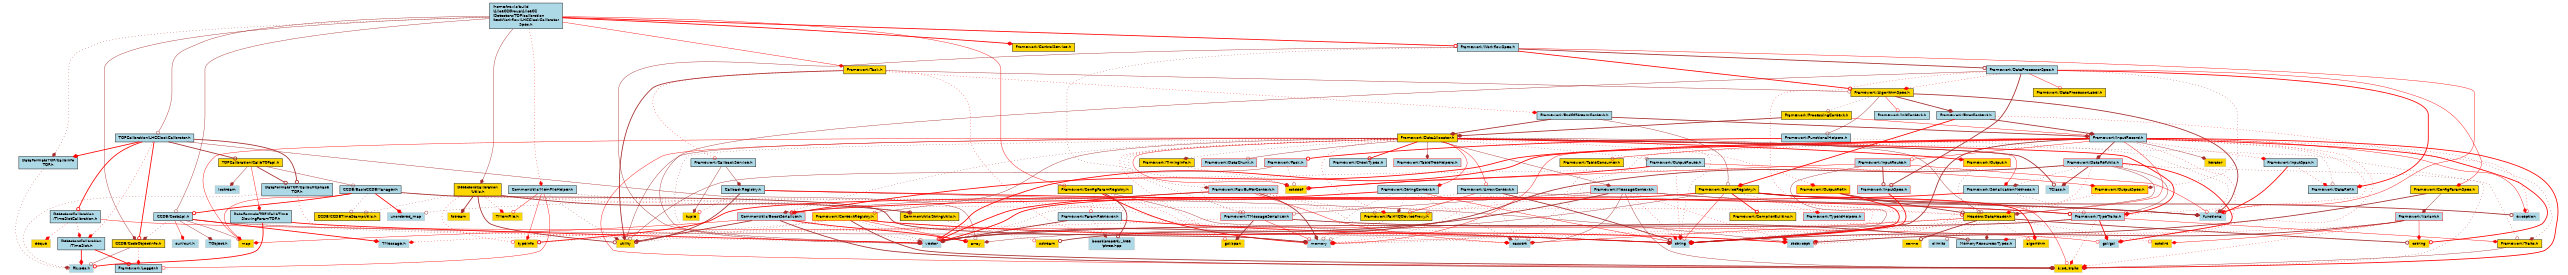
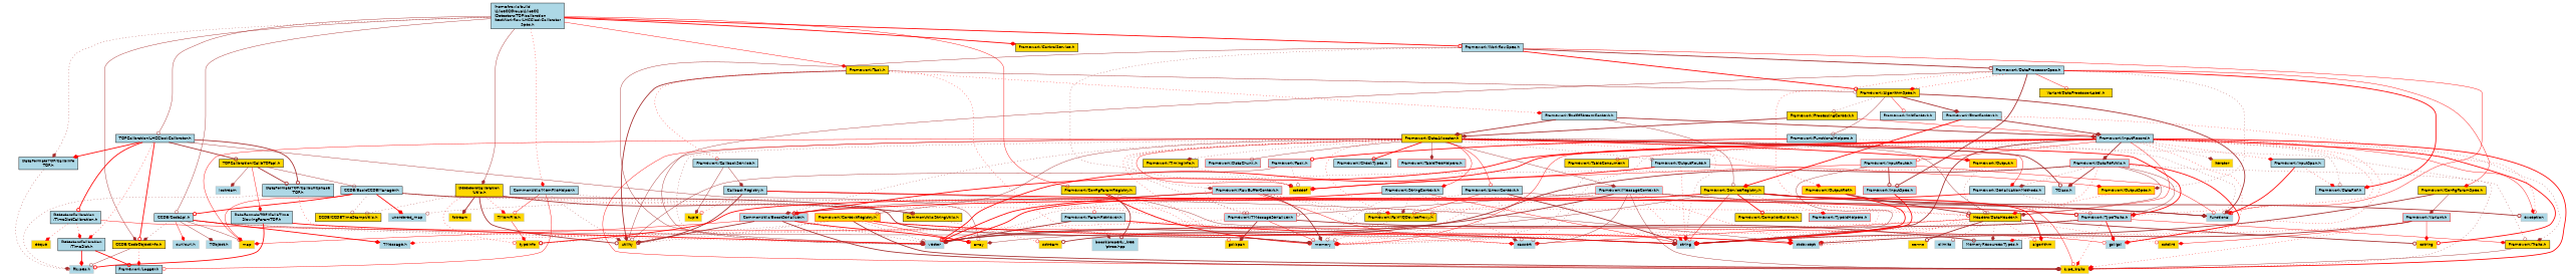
  digraph {
    node [color=black fillcolor=lightblue fontname=Helvetica fontsize=10 shape=record style=filled]
    edge [arrowhead=odot color=brown fontname=Helvetica fontsize=10 labelfontname=Helvetica labelfontsize=10 style=dotted]
    n1 [fontcolor=black height=0.2 label="/home/travis/build\l/AliceO2Group/AliceO2\l/Detectors/TOF/calibration\l/testWorkflow/LHCClockCalibrator\lSpec.h" width=0.4]
    n2 [height=0.2 label="TOFCalibration/LHCClockCalibrator.h" width=0.4]
    n3 [height=0.2 label="DataFormatsTOF/CalibInfo\lTOF.h" width=0.4]
    n4 [height=0.2 label="CCDB/CcdbApi.h" width=0.4]
    n5 [fillcolor=gold height=0.2 label="CCDB/CcdbObjectInfo.h" width=0.4]
    n6 [fillcolor=gold height=0.2 label="DetectorsCalibration\l/Utils.h" width=0.4]
    n7 [height=0.2 label="CommonUtils/MemFileHelper.h" width=0.4]
    n8 [fillcolor=gold height=0.2 label="Framework/Task.h" width=0.4]
    n9 [fillcolor=gold height=0.2 label="Framework/ConfigParamRegistry.h" width=0.4]
    n10 [fillcolor=gold height=0.2 label="Framework/ControlService.h" width=0.4]
    n11 [height=0.2 label="Framework/WorkflowSpec.h" width=0.4]
    n12 [height=0.2 label="DetectorsCalibration\l/TimeSlotCalibration.h" width=0.4]
    n13 [height=0.2 label="DetectorsCalibration\l/TimeSlot.h" width=0.4]
    n14 [fillcolor=gold height=0.2 label="TOFCalibration/CalibTOFapi.h" width=0.4]
    n15 [height=0.2 label="DataFormatsTOF/CalibLHCphase\lTOF.h" width=0.4]
    n16 [color=grey75 fillcolor=gold height=0.2 label=array width=0.4]
    n17 [color=grey75 height=0.2 label="Rtypes.h" width=0.4]
    n18 [color=grey75 height=0.2 label=string width=0.4]
    n19 [color=grey75 height=0.2 label=memory width=0.4]
    n20 [color=grey75 fillcolor=gold height=0.2 label=map width=0.4]
    n21 [color=grey75 height=0.2 label="curl/curl.h" width=0.4]
    n22 [color=grey75 height=0.2 label="TObject.h" width=0.4]
    n23 [color=grey75 height=0.2 label="TMessage.h" width=0.4]
    n24 [height=0.2 label="Framework/Logger.h" width=0.4]
    n25 [fillcolor=gold height=0.2 label="CCDB/CCDBTimeStampUtils.h" width=0.4]
    n26 [color=grey75 fillcolor=gold height=0.2 label=typeinfo width=0.4]
    n27 [color=grey75 fillcolor=gold height=0.2 label=utility width=0.4]
    n28 [color=grey75 fillcolor=gold height=0.2 label=fstream width=0.4]
    n29 [color=grey75 fillcolor=gold height=0.2 label="TMemFile.h" width=0.4]
    n30 [fillcolor=gold height=0.2 label="Headers/DataHeader.h" width=0.4]
    n31 [fillcolor=gold height=0.2 label="CommonUtils/StringUtils.h" width=0.4]
    n32 [fillcolor=gold height=0.2 label="Framework/AlgorithmSpec.h" width=0.4]
    n33 [height=0.2 label="Framework/CallbackService.h" width=0.4]
    n34 [height=0.2 label="Framework/EndOfStreamContext.h" width=0.4]
    n35 [color=grey75 height=0.2 label=cassert width=0.4]
    n36 [height=0.2 label="Framework/ParamRetriever.h" width=0.4]
    n37 [color=grey75 height=0.2 label="boost/property_tree\l/ptree.hpp" width=0.4]
    n38 [color=grey75 height=0.2 label=vector width=0.4]
    n39 [color=grey75 height=0.2 label=functional width=0.4]
    n40 [color=grey75 fillcolor=gold height=0.2 label=cstddef width=0.4]
    n41 [height=0.2 label="Framework/DataProcessorSpec.h" width=0.4]
    n42 [color=grey75 fillcolor=gold height=0.2 label=deque width=0.4]
    n43 [color=grey75 height=0.2 label="gsl/gsl" width=0.4]
    n44 [color=grey75 height=0.2 label=iostream width=0.4]
    n45 [height=0.2 label="CCDB/BasicCCDBManager.h" width=0.4]
    n46 [height=0.2 label="DataFormatsTOF/CalibTime\lSlewingParamTOF.h" width=0.4]
    n47 [color=grey75 height=0.2 label=unordered_map width=0.4]
    n48 [color=grey75 fillcolor=gold height=0.2 label=cstdint width=0.4]
    n49 [color=grey75 fillcolor=gold height=0.2 label=cstring width=0.4]
    n50 [color=grey75 fillcolor=gold height=0.2 label=algorithm width=0.4]
    n51 [color=grey75 height=0.2 label=stdexcept width=0.4]
    n52 [color=grey75 height=0.2 label=climits width=0.4]
    n53 [height=0.2 label="MemoryResources/Types.h" width=0.4]
    n54 [color=grey75 fillcolor=gold height=0.2 label=cerrno width=0.4]
    n55 [color=grey75 fillcolor=gold height=0.2 label=sstream width=0.4]
    n56 [fillcolor=gold height=0.2 label="Framework/ProcessingContext.h" width=0.4]
    n57 [height=0.2 label="Framework/ErrorContext.h" width=0.4]
    n58 [height=0.2 label="Framework/InitContext.h" width=0.4]
    n59 [height=0.2 label="Framework/FunctionalHelpers.h" width=0.4]
    n60 [height=0.2 label="CallbackRegistry.h" width=0.4]
    n61 [color=grey75 fillcolor=gold height=0.2 label=tuple width=0.4]
    n62 [height=0.2 label="Framework/InputRecord.h" width=0.4]
    n63 [fillcolor=gold height=0.2 label="Framework/DataAllocator.h" width=0.4]
    n64 [fillcolor=gold height=0.2 label="Framework/ServiceRegistry.h" width=0.4]
    n65 [color=grey75 height=0.2 label=exception width=0.4]
    n66 [color=red height=0.2 label="Framework/Pack.h" width=0.4]
    n67 [height=0.2 label="Framework/DataRef.h" width=0.4]
    n68 [color=red height=0.2 label="Framework/DataRefUtils.h" width=0.4]
    n69 [color=red height=0.2 label="Framework/TypeTraits.h" width=0.4]
    n70 [color=grey75 fillcolor=gold height=0.2 label=type_traits width=0.4]
    n71 [fillcolor=gold height=0.2 label="Framework/Traits.h" width=0.4]
    n72 [color=red height=0.2 label="CommonUtils/BoostSerializer.h" width=0.4]
    n73 [color=red height=0.2 label="Framework/InputRoute.h" width=0.4]
    n74 [height=0.2 label="Framework/InputSpan.h" width=0.4]
    n75 [fillcolor=gold height=0.2 label="Framework/TableConsumer.h" width=0.4]
    n76 [color=grey75 fillcolor=gold height=0.2 label=iterator width=0.4]
    n77 [color=red height=0.2 label="Framework/TMessageSerializer.h" width=0.4]
    n78 [height=0.2 label="Framework/SerializationMethods.h" width=0.4]
    n79 [color=grey75 height=0.2 label="TClass.h" width=0.4]
    n80 [color=grey75 fillcolor=gold height=0.2 label="gsl/span" width=0.4]
    n81 [color=red fillcolor=gold height=0.2 label="Framework/ContextRegistry.h" width=0.4]
    n82 [color=red height=0.2 label="Framework/MessageContext.h" width=0.4]
    n83 [fillcolor=gold height=0.2 label="Framework/FairMQDeviceProxy.h" width=0.4]
    n84 [height=0.2 label="Framework/StringContext.h" width=0.4]
    n85 [height=0.2 label="Framework/ArrowContext.h" width=0.4]
    n86 [color=red height=0.2 label="Framework/RawBufferContext.h" width=0.4]
    n87 [color=red fillcolor=gold height=0.2 label="Framework/Output.h" width=0.4]
    n88 [color=red fillcolor=gold height=0.2 label="Framework/OutputRef.h" width=0.4]
    n89 [height=0.2 label="Framework/OutputRoute.h" width=0.4]
    n90 [color=red height=0.2 label="Framework/DataChunk.h" width=0.4]
    n91 [fillcolor=gold height=0.2 label="Framework/TimingInfo.h" width=0.4]
    n92 [height=0.2 label="Framework/CheckTypes.h" width=0.4]
    n93 [color=red height=0.2 label="Framework/TableTreeHelpers.h" width=0.4]
    n94 [color=red height=0.2 label="Framework/InputSpec.h" width=0.4]
    n95 [color=red fillcolor=gold height=0.2 label="Framework/OutputSpec.h" width=0.4]
    n96 [fillcolor=gold height=0.2 label="Framework/CompilerBuiltins.h" width=0.4]
    n97 [color=red height=0.2 label="Framework/TypeIdHelpers.h" width=0.4]
    n98 [fillcolor=gold height=0.2 label="Framework/ConfigParamSpec.h" width=0.4]
-   n99 [fillcolor=gold height=0.2 label="Framework/DataProcessorLabel.h" width=0.4]
+   n99 [fillcolor=gold height=0.2 label="Variant/DataProcessorLabel.h" width=0.4]
    n100 [color=red height=0.2 label="Framework/Variant.h" width=0.4]
    n1 -> n2 [style=solid]
    n1 -> n3 [arrowhead=diamond]
    n1 -> n4 [style=solid]
    n1 -> n5 [arrowhead=diamond style=solid]
    n1 -> n6 [arrowhead=diamond style=solid]
    n1 -> n7 [arrowhead=diamond color=red]
    n1 -> n8 [arrowhead=diamond color=red style=solid]
    n1 -> n9 [color=red style=solid]
    n1 -> n10 [arrowhead=diamond color=red style=bold]
    n1 -> n11 [color=red style=bold]
    n2 -> n3 [arrowhead=diamond color=red style=bold]
    n2 -> n5 [color=red style=bold]
    n2 -> n12 [color=red style=bold]
    n2 -> n13 [arrowhead=diamond color=red]
    n2 -> n14 [style=bold]
    n2 -> n15 [style=bold]
    n2 -> n16 [style=solid]
    n3 -> n17
    n4 -> n5 [arrowhead=diamond]
    n4 -> n18 [style=solid]
    n4 -> n19
    n4 -> n20 [style=solid]
    n4 -> n21 [arrowhead=diamond color=red style=solid]
    n4 -> n22 [arrowhead=diamond style=solid]
    n4 -> n23 [arrowhead=diamond color=red style=bold]
    n5 -> n17 [style=solid]
    n5 -> n24 [arrowhead=diamond color=red]
    n6 -> n25
    n6 -> n26 [color=red]
    n6 -> n27 [style=bold]
    n6 -> n28 [arrowhead=diamond style=bold]
    n6 -> n29 [arrowhead=diamond color=red]
    n6 -> n30 [color=red]
    n6 -> n31 [style=bold]
    n7 -> n24 [color=red style=solid]
-   n7 -> n26 [arrowhead=diamond color=red style=solid]
+   n29 -> n26 [arrowhead=diamond color=red style=solid]
    n7 -> n27 [arrowhead=diamond]
    n7 -> n29 [color=red style=solid]
    n7 -> n31 [arrowhead=diamond]
    n8 -> n19 [color=red]
    n8 -> n27 [arrowhead=diamond style=bold]
    n8 -> n32 [style=solid]
    n8 -> n33 [color=red]
    n8 -> n34 [arrowhead=diamond color=red]
    n9 -> n18 [arrowhead=diamond style=solid]
    n9 -> n19 [color=red style=bold]
    n9 -> n35 [arrowhead=diamond color=red]
    n9 -> n36 [color=red]
    n9 -> n37 [style=bold]
    n11 -> n32 [color=red style=bold]
    n11 -> n38 [style=solid]
    n11 -> n39 [arrowhead=diamond color=red style=solid]
    n11 -> n40
    n11 -> n41 [style=bold]
    n12 -> n13 [arrowhead=diamond color=red]
    n12 -> n42 [arrowhead=diamond color=red]
    n12 -> n43 [color=red style=solid]
    n13 -> n17 [arrowhead=diamond color=red style=bold]
    n13 -> n24 [color=red style=bold]
    n14 -> n15 [style=bold]
    n14 -> n44 [arrowhead=diamond style=solid]
    n14 -> n45 [style=solid]
    n14 -> n46 [arrowhead=diamond color=red style=solid]
    n15 -> n17 [arrowhead=diamond]
    n15 -> n38 [arrowhead=diamond color=red]
    n30 -> n18 [arrowhead=diamond]
    n30 -> n19 [arrowhead=diamond color=red]
    n30 -> n35 [arrowhead=diamond color=red style=solid]
    n30 -> n48 [color=red]
    n30 -> n49 [style=bold]
    n30 -> n50 [color=red]
    n30 -> n51 [arrowhead=diamond color=red]
    n30 -> n52
    n30 -> n53 [arrowhead=diamond]
    n30 -> n54 [style=bold]
    n31 -> n55 [color=red]
    n32 -> n39 [arrowhead=diamond style=bold]
    n32 -> n56
    n32 -> n57 [arrowhead=diamond style=bold]
    n32 -> n58 [color=red style=solid]
    n32 -> n59 [style=solid]
    n33 -> n60 [arrowhead=diamond style=solid]
    n33 -> n61 [arrowhead=diamond style=solid]
    n34 -> n62 [arrowhead=diamond style=bold]
    n34 -> n63 [arrowhead=diamond style=bold]
    n34 -> n64 [style=solid]
    n36 -> n18 [arrowhead=diamond color=red style=bold]
    n36 -> n37 [arrowhead=diamond]
    n36 -> n38 [style=bold]
    n41 -> n18 [color=red]
    n41 -> n32 [arrowhead=diamond color=red]
    n41 -> n38 [style=solid]
    n41 -> n67 [arrowhead=diamond color=red style=bold]
    n41 -> n94 [style=bold]
    n41 -> n95 [arrowhead=diamond]
    n41 -> n98 [arrowhead=diamond color=red style=solid]
    n41 -> n99 [color=red style=solid]
    n45 -> n4 [color=red style=bold]
    n45 -> n18
    n45 -> n19 [arrowhead=diamond style=bold]
    n45 -> n20 [arrowhead=diamond color=red style=solid]
    n45 -> n25
    n45 -> n47 [arrowhead=diamond color=red style=bold]
    n46 -> n17 [color=red style=bold]
    n46 -> n38 [arrowhead=diamond color=red style=bold]
    n56 -> n62 [color=red style=solid]
    n56 -> n63 [arrowhead=diamond style=bold]
    n57 -> n62 [arrowhead=diamond style=bold]
    n57 -> n64 [arrowhead=diamond color=red style=bold]
    n57 -> n65 [color=red]
    n59 -> n39
    n59 -> n66 [color=red style=bold]
    n60 -> n27 [style=bold]
    n60 -> n51 [arrowhead=diamond style=solid]
    n60 -> n61 [color=red]
    n60 -> n69 [color=red style=bold]
    n62 -> n18 [style=bold]
    n62 -> n19 [arrowhead=diamond color=red style=solid]
    n62 -> n30 [color=red style=solid]
    n62 -> n35
    n62 -> n38 [color=red style=bold]
    n62 -> n43 [color=red]
    n62 -> n49 [color=red style=bold]
    n62 -> n53 [arrowhead=diamond color=red]
    n62 -> n65 [arrowhead=diamond color=red style=solid]
    n62 -> n67
    n62 -> n68 [arrowhead=diamond style=bold]
    n62 -> n69 [color=red]
    n62 -> n70 [arrowhead=diamond color=red style=bold]
    n62 -> n71 [arrowhead=diamond]
    n62 -> n72 [arrowhead=diamond color=red style=bold]
    n62 -> n73 [color=red style=solid]
    n62 -> n74 [arrowhead=diamond color=red]
    n62 -> n75 [color=red style=solid]
-   n62 -> n76 [arrowhead=diamond style=solid]
+   n62 -> n76 [arrowhead=diamond]
    n63 -> n18 [arrowhead=diamond]
    n63 -> n20 [color=red style=solid]
    n63 -> n27 [style=solid]
    n63 -> n30 [style=solid]
    n63 -> n38 [arrowhead=diamond]
    n63 -> n40 [arrowhead=diamond color=red style=solid]
    n63 -> n69 [arrowhead=diamond color=red style=bold]
    n63 -> n70 [arrowhead=diamond color=red style=solid]
    n63 -> n71
    n63 -> n72 [arrowhead=diamond]
    n63 -> n77
    n63 -> n78 [arrowhead=diamond color=red style=solid]
    n63 -> n79 [style=bold]
    n63 -> n80 [color=red]
    n63 -> n81 [style=solid]
    n63 -> n82 [arrowhead=diamond style=solid]
    n63 -> n83 [arrowhead=diamond color=red]
    n63 -> n84 [arrowhead=diamond color=red style=solid]
    n63 -> n85 [color=red style=solid]
    n63 -> n86 [arrowhead=diamond]
    n63 -> n87 [arrowhead=diamond color=red style=bold]
    n63 -> n88 [arrowhead=diamond color=red]
    n63 -> n89
    n63 -> n90 [style=solid]
    n63 -> n91 [arrowhead=diamond]
    n63 -> n92 [color=red style=bold]
    n63 -> n93 [arrowhead=diamond style=solid]
    n64 -> n16 [arrowhead=diamond style=solid]
    n64 -> n18 [color=red style=solid]
    n64 -> n26 [color=red style=bold]
    n64 -> n39 [arrowhead=diamond style=bold]
    n64 -> n50 [arrowhead=diamond color=red style=bold]
    n64 -> n65 [style=bold]
    n64 -> n70 [color=red style=solid]
    n64 -> n96 [color=red style=bold]
    n64 -> n97 [arrowhead=diamond color=red]
    n66 -> n27 [style=solid]
    n66 -> n40
    n68 -> n30 [arrowhead=diamond style=solid]
    n68 -> n43 [arrowhead=diamond color=red style=bold]
    n68 -> n51 [color=red]
    n68 -> n55 [style=bold]
    n68 -> n69 [style=solid]
    n68 -> n70
    n68 -> n77
    n68 -> n78 [arrowhead=diamond]
    n68 -> n79 [arrowhead=diamond style=bold]
    n69 -> n19 [color=red]
    n69 -> n38 [arrowhead=diamond style=bold]
    n69 -> n43 [arrowhead=diamond color=red style=bold]
    n69 -> n70 [arrowhead=diamond color=red]
    n69 -> n71 [arrowhead=diamond color=red style=solid]
    n71 -> n70 [style=solid]
    n72 -> n16 [color=red style=bold]
    n72 -> n20 [arrowhead=diamond color=red style=solid]
    n72 -> n27 [arrowhead=diamond style=bold]
    n72 -> n38 [arrowhead=diamond]
    n72 -> n70 [style=bold]
    n73 -> n18 [style=solid]
    n73 -> n39 [color=red style=solid]
    n73 -> n40 [arrowhead=diamond color=red style=solid]
    n73 -> n94 [style=bold]
    n74 -> n39 [color=red style=bold]
    n74 -> n67 [arrowhead=diamond color=red]
    n75 -> n19
    n77 -> n19 [color=red style=solid]
    n77 -> n23 [arrowhead=diamond color=red]
    n77 -> n53 [style=bold]
    n77 -> n80 [arrowhead=diamond style=bold]
    n78 -> n69
    n78 -> n72 [color=red style=bold]
    n81 -> n16 [arrowhead=diamond color=red style=solid]
    n81 -> n18 [arrowhead=diamond]
    n81 -> n26
    n81 -> n27
    n81 -> n38
    n81 -> n51 [arrowhead=diamond color=red style=bold]
    n81 -> n70 [arrowhead=diamond style=bold]
    n82 -> n18 [arrowhead=diamond color=red]
    n82 -> n30 [color=red]
    n82 -> n35 [style=solid]
    n82 -> n38 [style=bold]
    n82 -> n39 [arrowhead=diamond style=solid]
    n82 -> n47
    n82 -> n51 [arrowhead=diamond color=red]
    n82 -> n69 [style=solid]
    n82 -> n70 [arrowhead=diamond style=solid]
    n82 -> n77 [style=solid]
    n82 -> n83 [color=red]
    n83 -> n19
    n84 -> n18 [color=red style=solid]
    n84 -> n19
    n84 -> n35 [arrowhead=diamond]
    n84 -> n38 [arrowhead=diamond color=red style=bold]
    n84 -> n83 [arrowhead=diamond]
    n85 -> n18 [style=bold]
    n85 -> n19 [color=red]
    n85 -> n35
    n85 -> n38 [arrowhead=diamond]
    n85 -> n39 [arrowhead=diamond style=solid]
    n85 -> n83 [color=red style=solid]
    n86 -> n18 [arrowhead=diamond]
    n86 -> n19 [arrowhead=diamond style=bold]
    n86 -> n35 [arrowhead=diamond color=red style=solid]
    n86 -> n38 [color=red style=bold]
    n86 -> n72 [style=solid]
    n86 -> n83
    n87 -> n30
    n88 -> n18 [arrowhead=diamond color=red style=bold]
    n88 -> n30 [style=bold]
    n89 -> n18 [arrowhead=diamond color=red]
    n89 -> n40 [color=red style=bold]
    n89 -> n95 [arrowhead=diamond color=red style=solid]
    n91 -> n40
    n94 -> n18 [color=red style=bold]
    n95 -> n30 [arrowhead=diamond color=red]
    n98 -> n18 [arrowhead=diamond style=bold]
    n98 -> n100 [arrowhead=diamond style=solid]
    n100 -> n18 [arrowhead=diamond color=red]
    n100 -> n48 [arrowhead=diamond color=red style=solid]
    n100 -> n49 [arrowhead=diamond color=red style=solid]
    n100 -> n51 [style=bold]
    n100 -> n70 [arrowhead=diamond color=red]
  }
